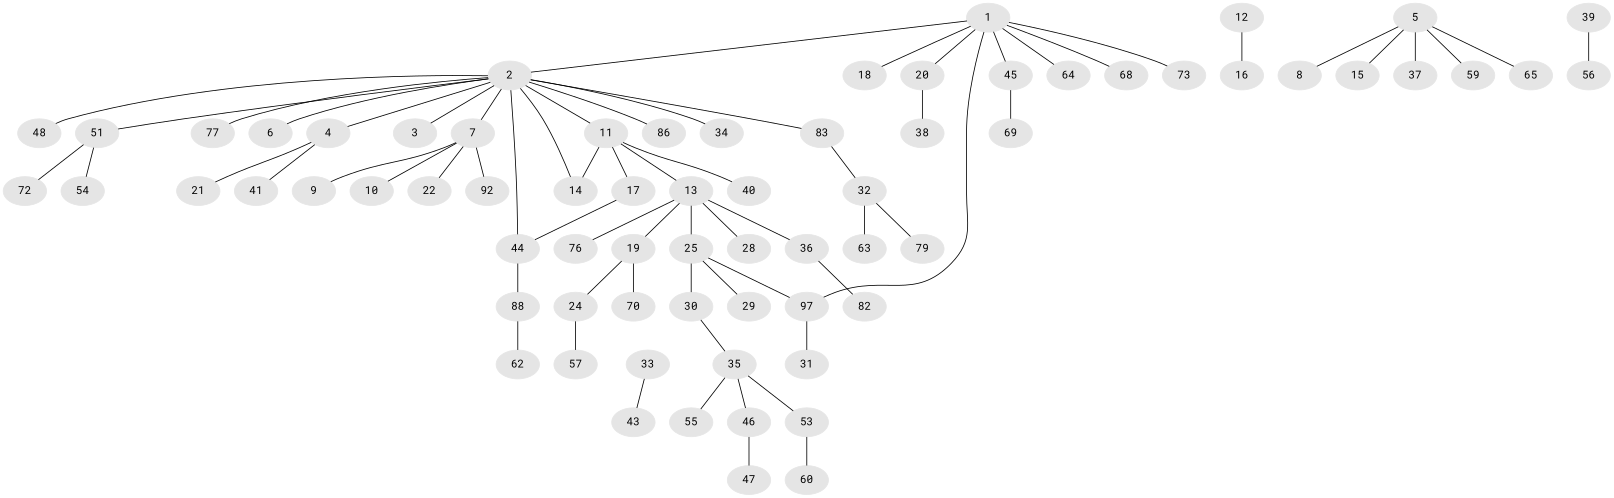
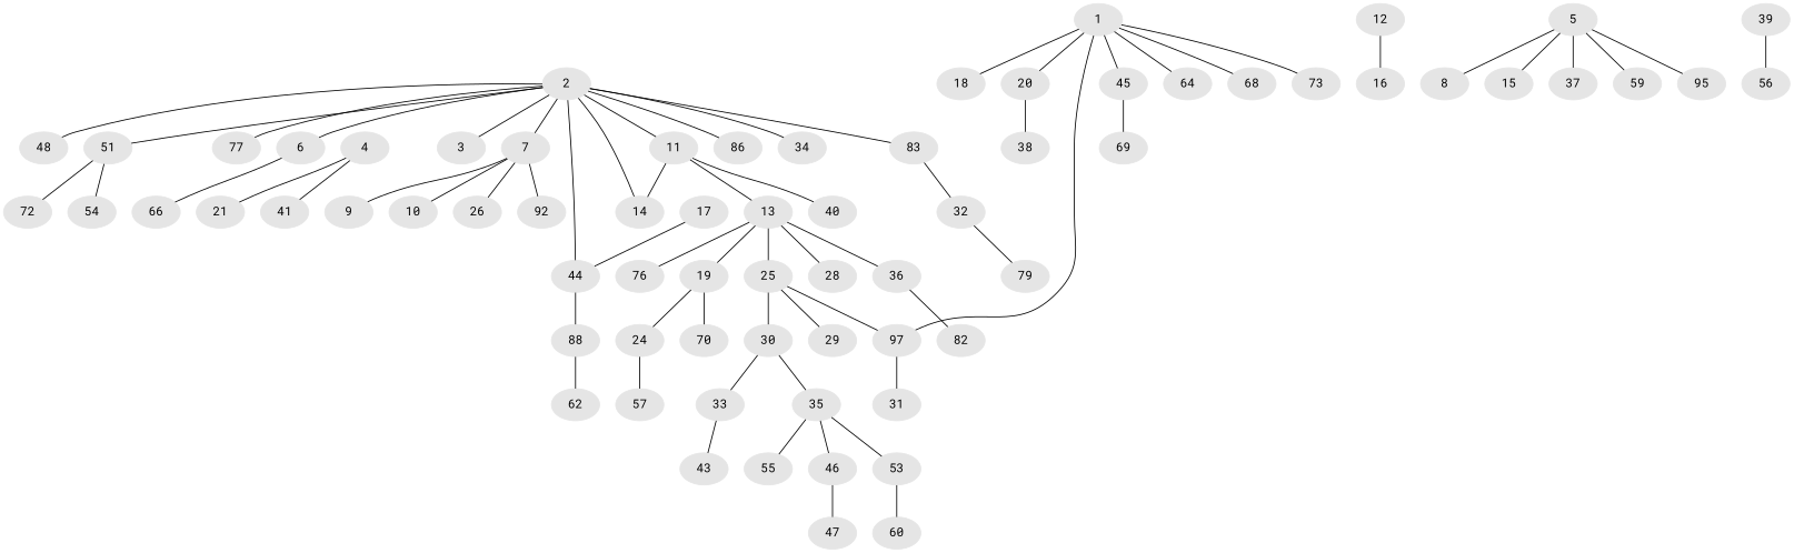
  graph {
    fontname="Roboto Mono"
    node [color=gray90 fontname="Roboto Mono" style=filled]
    edge [fontname="Roboto Mono"]
    1
    2
    18
    20
    n5 [label=97]
    45
    64
    68
    73
    6
    3
    4
    7
    11
    n15 [label=83]
    n16 [label=86]
    34
    44
    48
    51
    n21 [label=77]
    14
+   66
    38
    31
    69
    21
    41
    9
    10
-   22
+   22 [label=26]
    n32 [label=92]
    13
    17
    40
    12
    16
    32
    n39 [label=88]
    54
    72
    5
    8
    15
    37
    59
-   65
+   65 [label=95]
    39
    56
    19
    25
    28
    36
    n54 [label=76]
    24
    70
    29
    30
    n59 [label=82]
    57
    n61 [label=79]
-   63
    33
    35
    43
    46
    53
    55
    47
    60
    62
-   1 -- 2
    1 -- 18
    1 -- 20
    1 -- n5
    1 -- 45
    1 -- 64
    1 -- 68
    1 -- 73
    2 -- 6
    2 -- 3
-   2 -- 4
    2 -- 7
    2 -- 11
    2 -- n15
    2 -- n16
    2 -- 34
    2 -- 44
    2 -- 48
    2 -- 51
    2 -- n21
    2 -- 14
    20 -- 38
    n5 -- 31
    45 -- 69
+   6 -- 66
    4 -- 21
    4 -- 41
    7 -- 9
    7 -- 10
    7 -- 22
    7 -- n32
    11 -- 14
    11 -- 13
-   11 -- 17
    11 -- 40
    n15 -- 32
    44 -- n39
    51 -- 54
    51 -- 72
    13 -- 19
    13 -- 25
    13 -- 28
    13 -- 36
    13 -- n54
    17 -- 44
    12 -- 16
    32 -- n61
-   32 -- 63
    n39 -- 62
    5 -- 8
    5 -- 15
    5 -- 37
    5 -- 59
    5 -- 65
    39 -- 56
    19 -- 24
    19 -- 70
    25 -- n5
    25 -- 29
    25 -- 30
    36 -- n59
    24 -- 57
+   30 -- 33
    30 -- 35
    33 -- 43
    35 -- 46
    35 -- 53
    35 -- 55
    46 -- 47
    53 -- 60
  }
